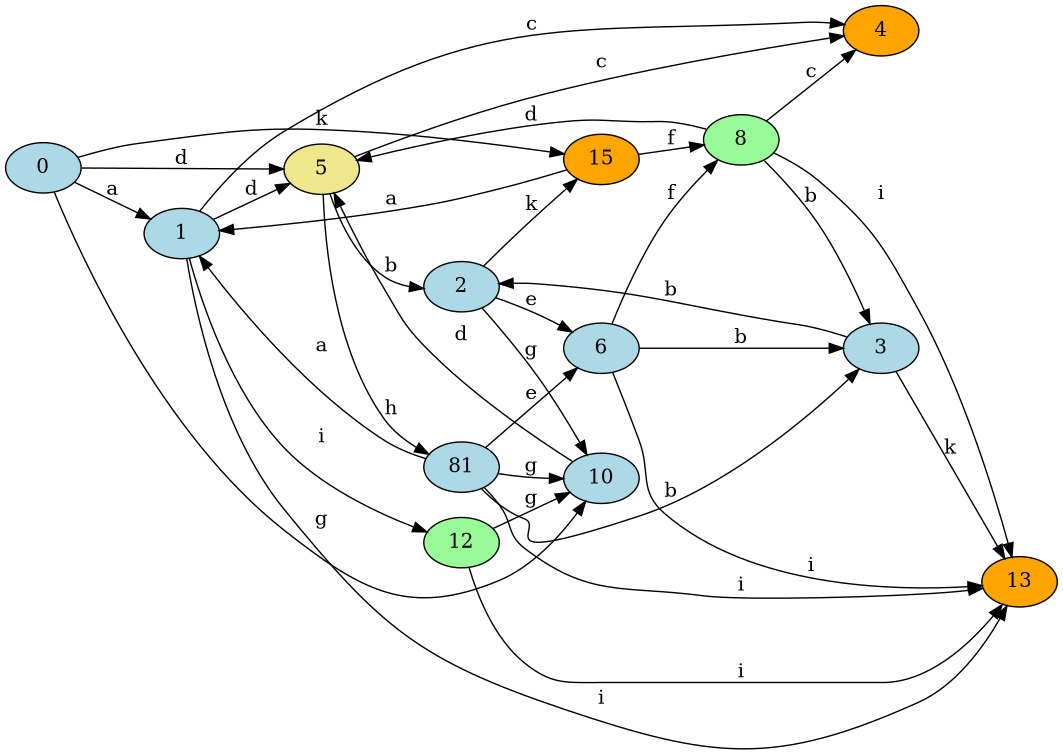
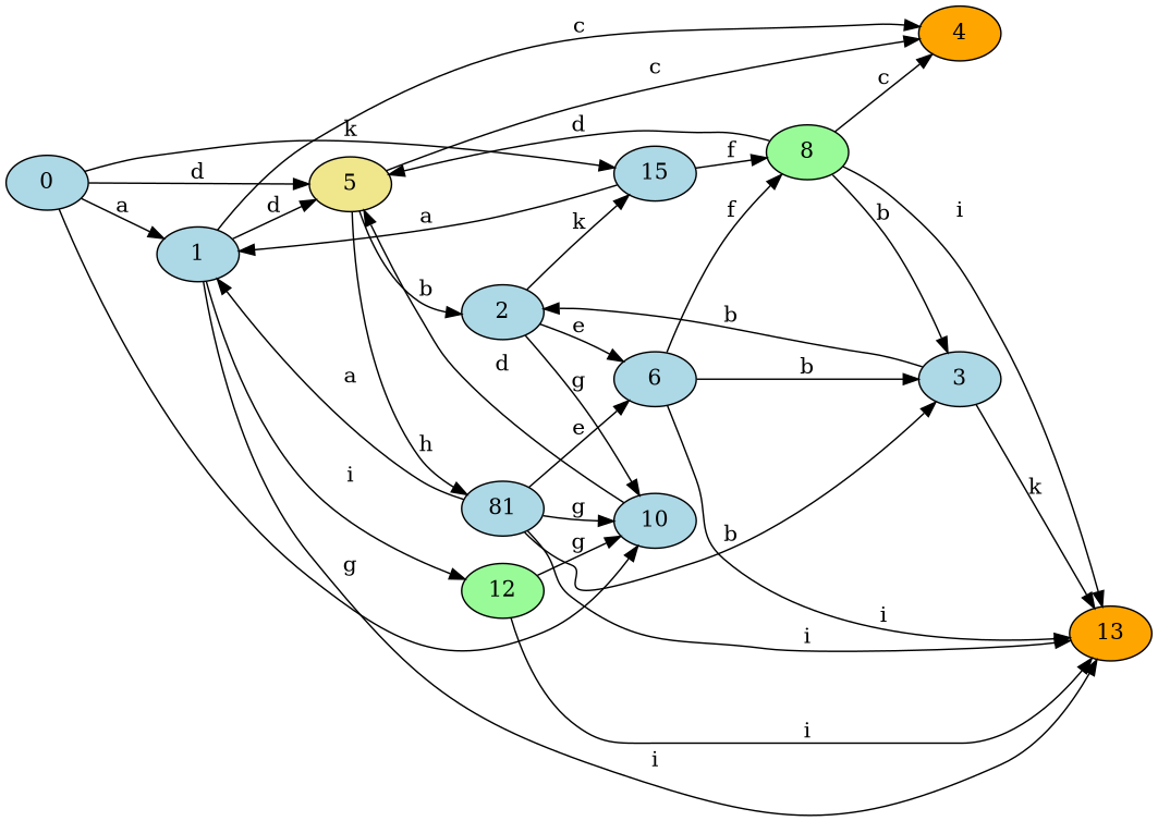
  strict digraph {
    rankdir=LR
    node [fillcolor=lightblue style=filled]
    4 [fillcolor=orange]
    1
    5 [fillcolor=khaki]
    12 [fillcolor=palegreen]
    13 [fillcolor=orange]
    2
    n7 [label=81]
    10
    6
-   15 [fillcolor=orange]
+   15
    3
    8 [fillcolor=palegreen]
    0
    1 -> 4 [label=c]
    1 -> 5 [label=d]
    1 -> 12 [label=i]
    1 -> 13 [label=i]
    5 -> 4 [label=c]
    5 -> 2 [label=b]
    5 -> n7 [label=h]
    12 -> 13 [label=i]
    12 -> 10 [label=g]
    2 -> 10 [label=g]
    2 -> 6 [label=e]
    2 -> 15 [label=k]
    n7 -> 1 [label=a]
    n7 -> 13 [label=i]
    n7 -> 10 [label=g]
    n7 -> 6 [label=e]
    n7 -> 3 [label=b]
    10 -> 5 [label=d]
    6 -> 13 [label=i]
    6 -> 3 [label=b]
    6 -> 8 [label=f]
    15 -> 1 [label=a]
    15 -> 8 [label=f]
    3 -> 13 [label=k]
    3 -> 2 [label=b]
    8 -> 4 [label=c]
    8 -> 5 [label=d]
    8 -> 13 [label=i]
    8 -> 3 [label=b]
    0 -> 1 [label=a]
    0 -> 5 [label=d]
    0 -> 10 [label=g]
    0 -> 15 [label=k]
  }
